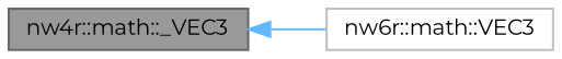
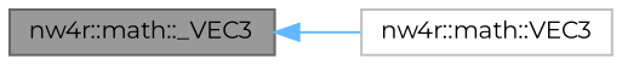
  digraph {
    rankdir=LR
    fontname=Montserrat
    node [fontname=Montserrat fontsize=10 shape=box style=filled]
    n1 [color=gray40 fillcolor=grey60 fontcolor=black height=0.2 label="nw4r::math::_VEC3" width=0.4]
-   n2 [color=grey75 fillcolor=white height=0.2 label="nw6r::math::VEC3" width=0.4]
+   n2 [color=grey75 fillcolor=white height=0.2 label="nw4r::math::VEC3" width=0.4]
    n1 -> n2 [color=steelblue1 dir=back fontname=Montserrat fontsize=10 labelfontname=FreeMono labelfontsize=10 style=solid]
  }
